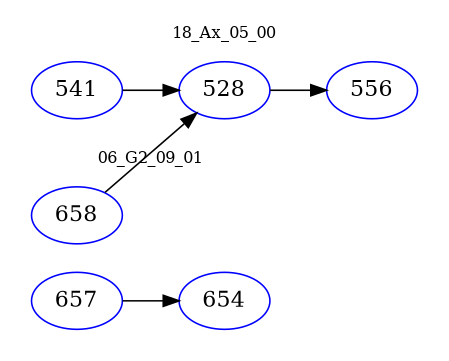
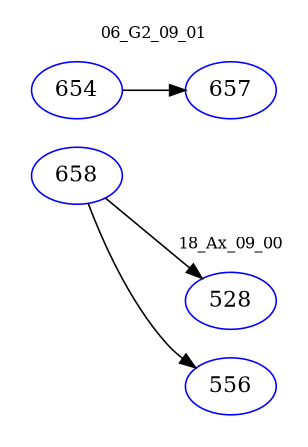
  digraph {
    rankdir=LR
    node [color=blue]
    edge [color=black]
-   n1 [label=541]
    n2 [label=528]
    n3 [label=556]
    n4 [label=658]
    n5 [label=654]
    n6 [label=657]
    subgraph cluster_1 {
      color=white
      fontsize=10
-     label="18_Ax_05_00"
-     n1
+     label="18_Ax_09_00"
      n2
      n3
    }
    subgraph cluster_2 {
      color=white
      fontsize=10
      label="06_G2_09_01"
      n4
      n5
      n6
    }
-   n1 -> n2
-   n2 -> n3
+   n4 -> n3
    n4 -> n2
-   n6 -> n5
+   n5 -> n6
  }
